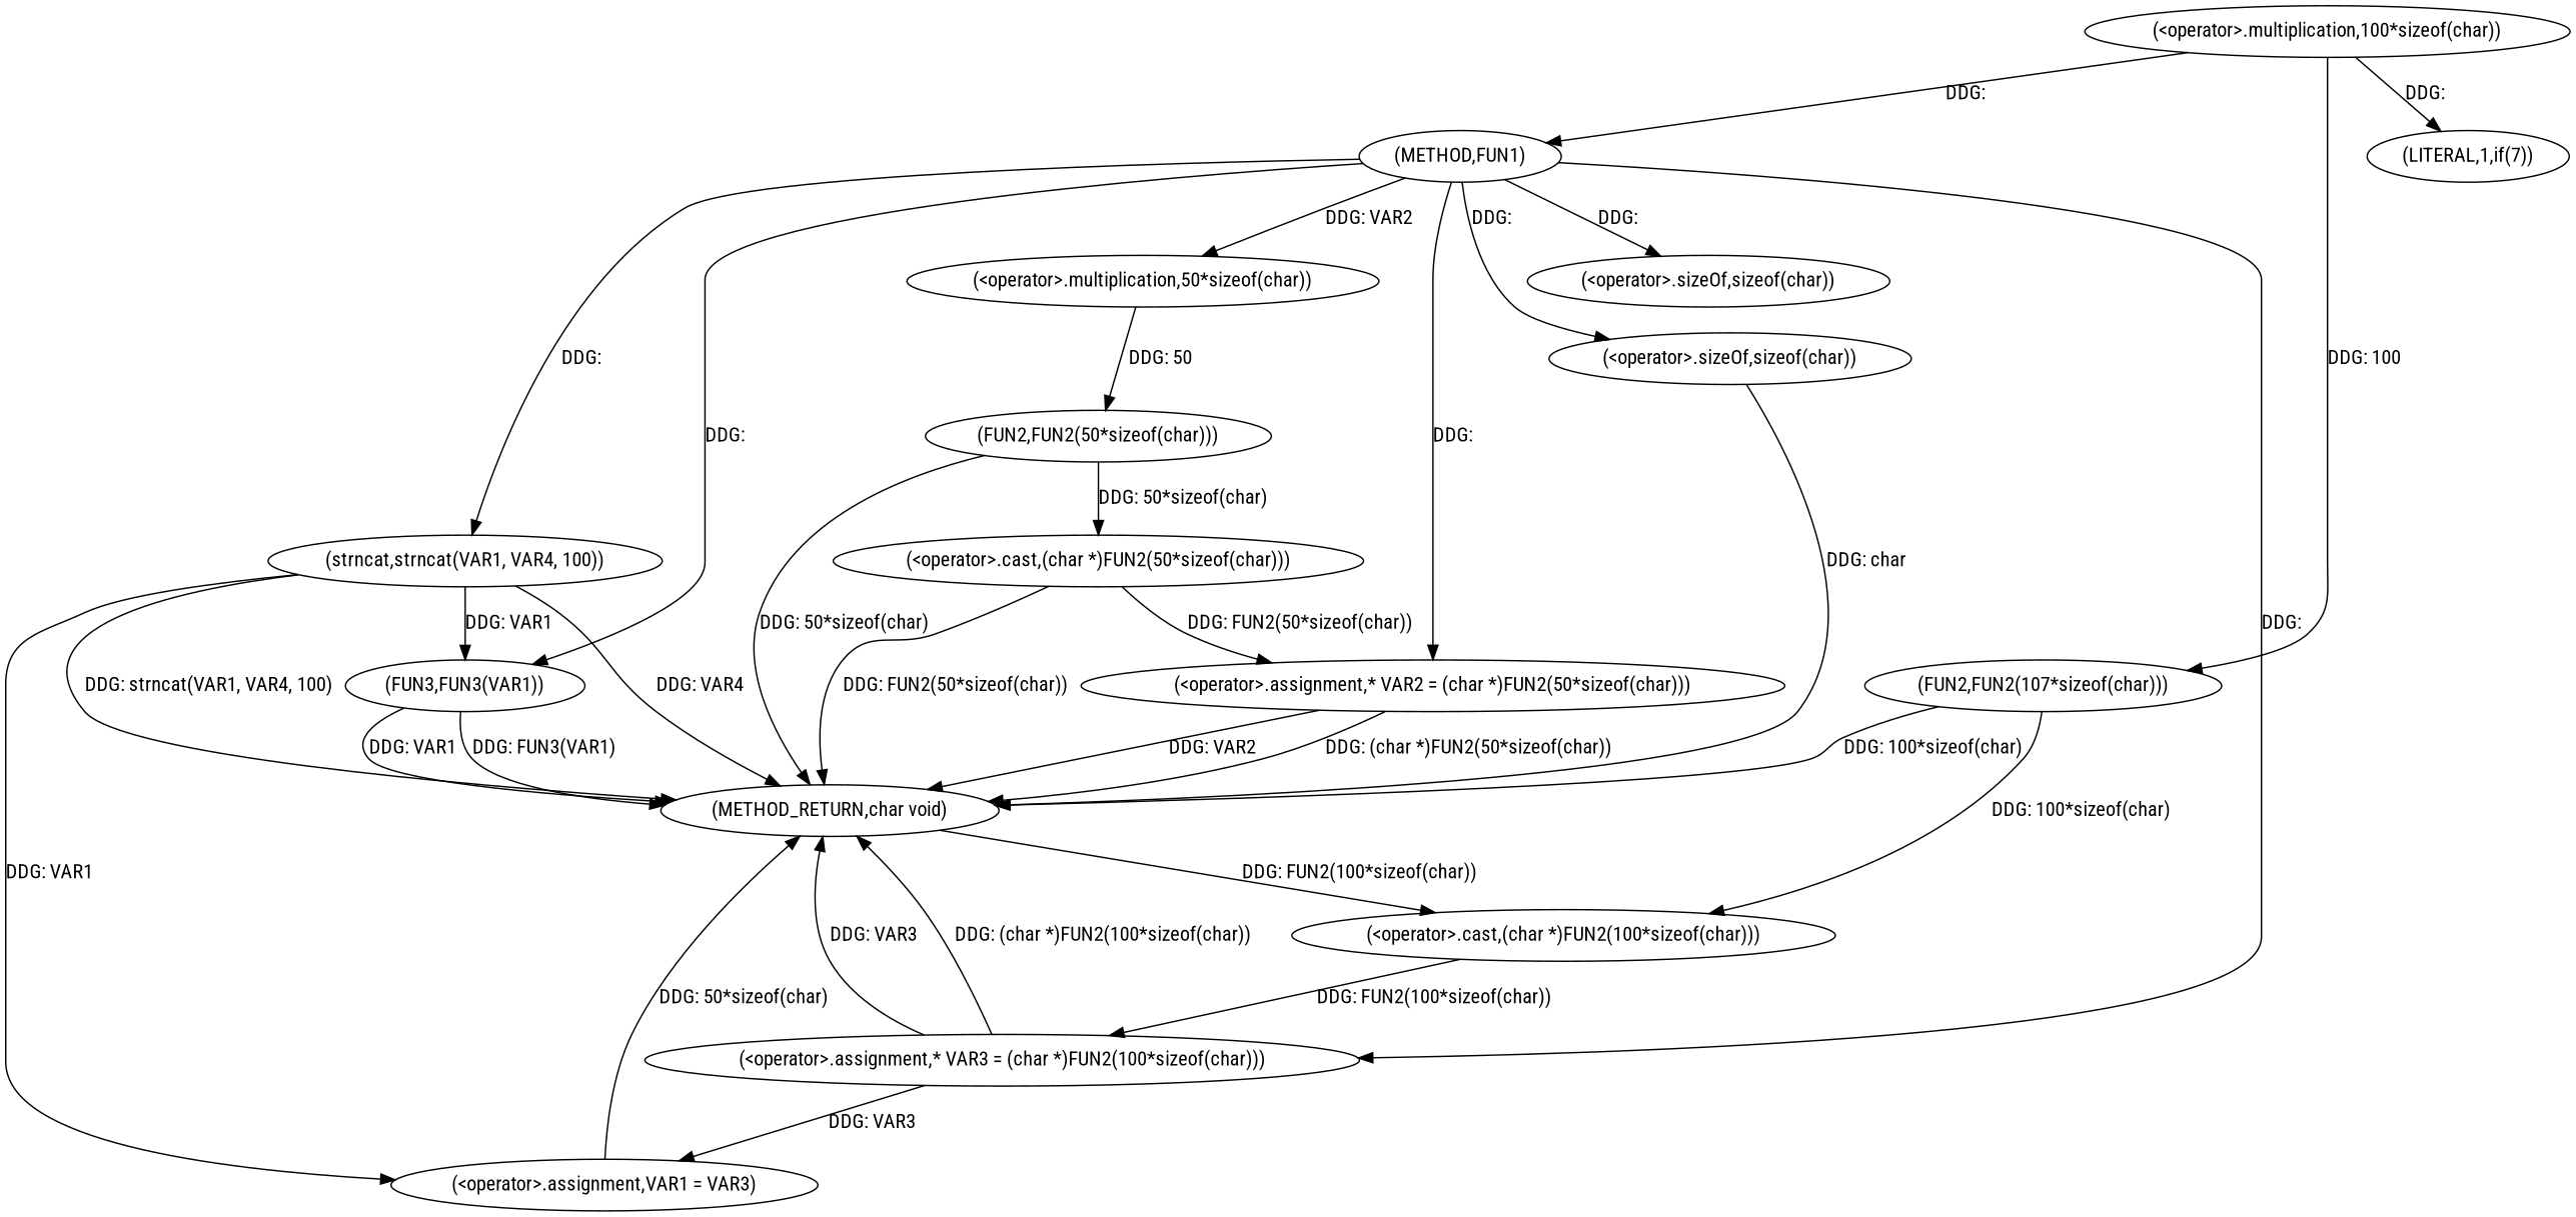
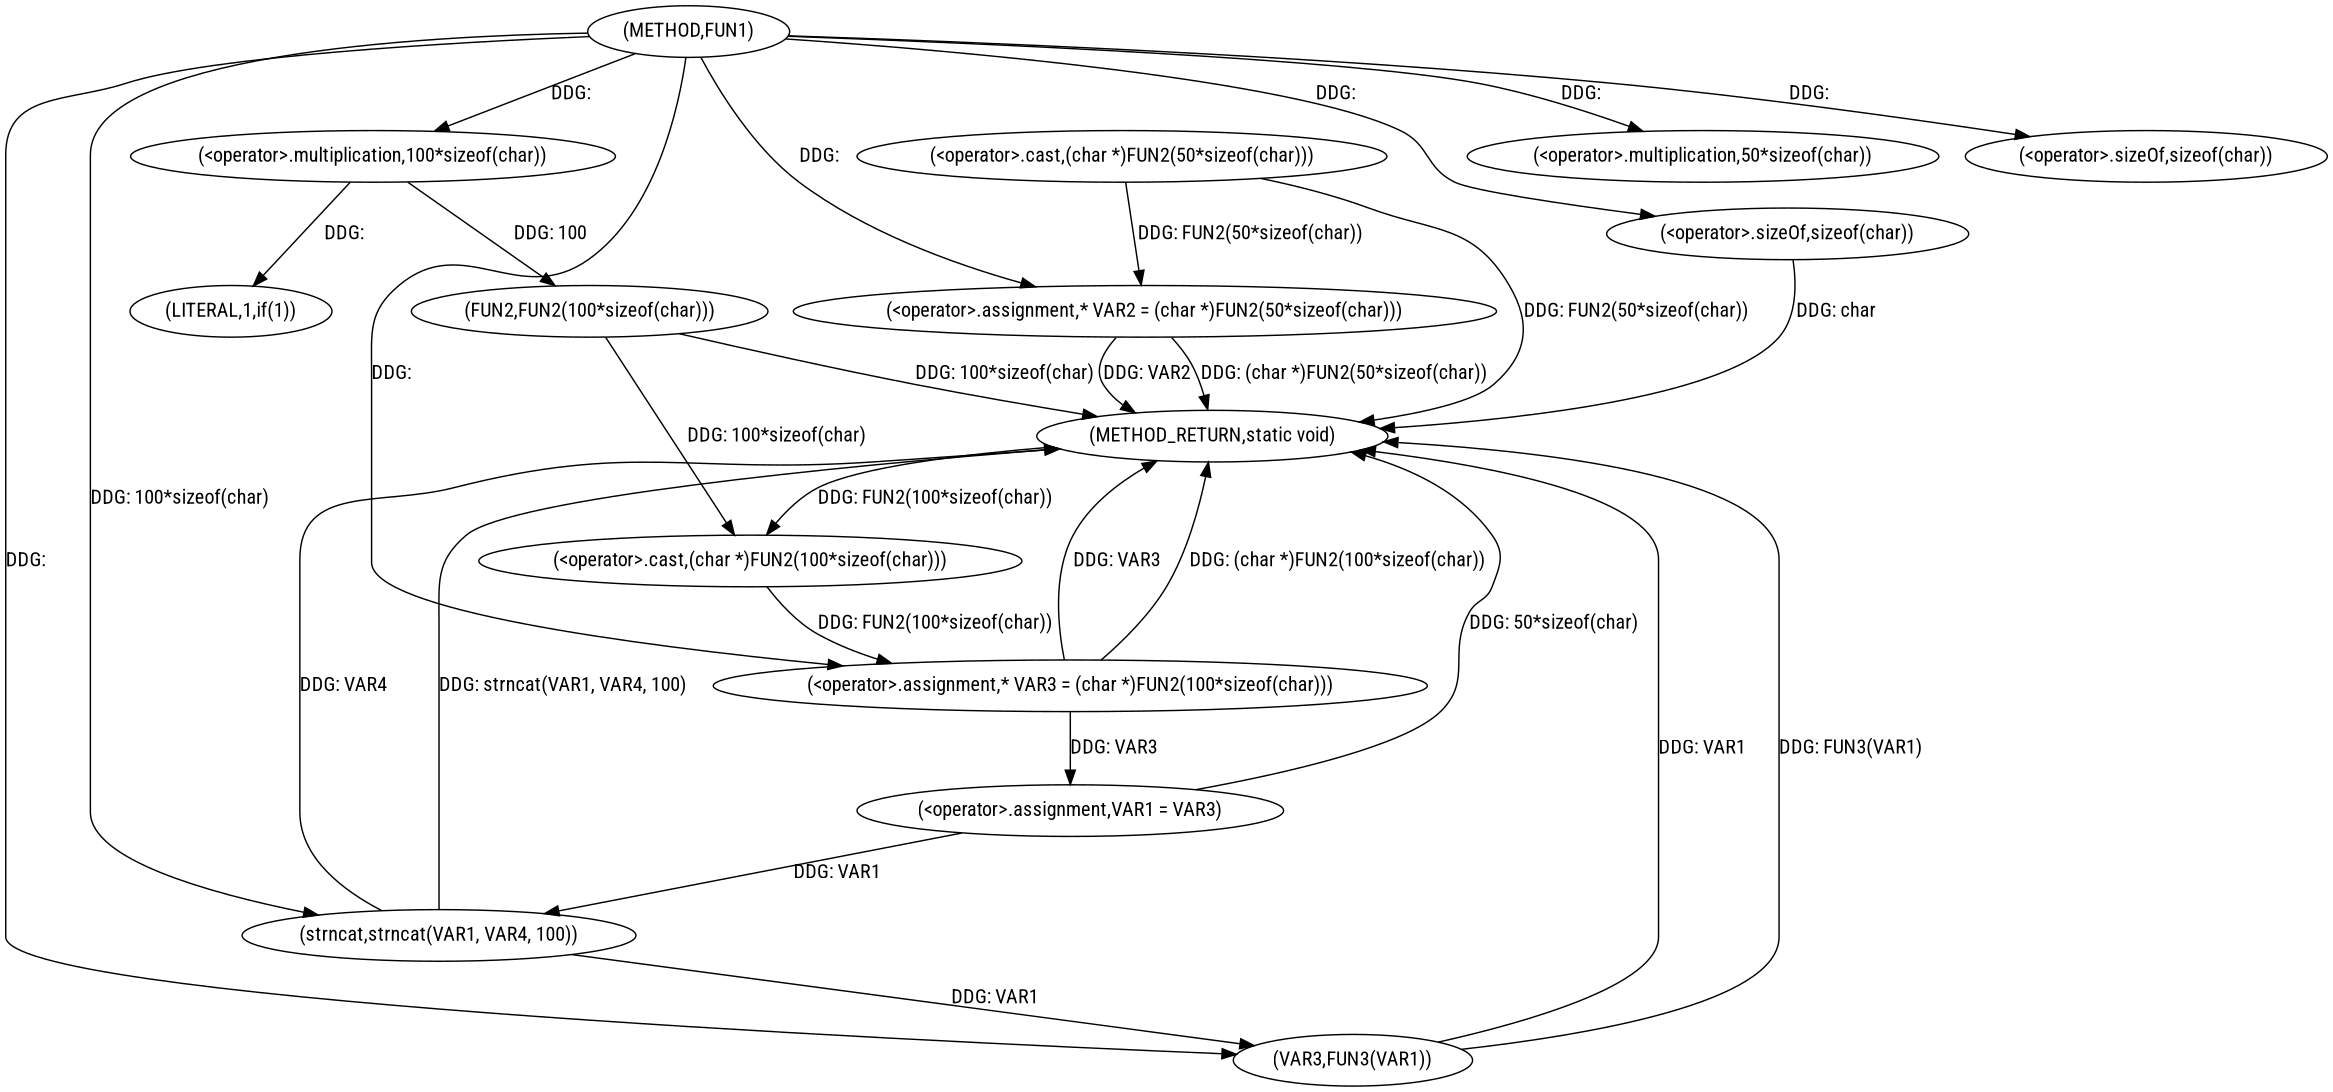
  digraph {
    fontname="Roboto Condensed"
    node [fontname="Roboto Condensed"]
    edge [fontname="Roboto Condensed"]
    n1 [label="(METHOD,FUN1)"]
    n2 [label="(<operator>.assignment,* VAR2 = (char *)FUN2(50*sizeof(char)))"]
    n3 [label="(<operator>.multiplication,50*sizeof(char))"]
    n4 [label="(<operator>.sizeOf,sizeof(char))"]
    n5 [label="(<operator>.assignment,* VAR3 = (char *)FUN2(100*sizeof(char)))"]
    n6 [label="(<operator>.multiplication,100*sizeof(char))"]
    n7 [label="(<operator>.sizeOf,sizeof(char))"]
    n8 [label="(strncat,strncat(VAR1, VAR4, 100))"]
-   n9 [label="(FUN3,FUN3(VAR1))"]
-   n10 [label="(METHOD_RETURN,char void)"]
-   n11 [label="(FUN2,FUN2(50*sizeof(char)))"]
+   n9 [label="(VAR3,FUN3(VAR1))"]
+   n10 [label="(METHOD_RETURN,static void)"]
    n12 [label="(<operator>.assignment,VAR1 = VAR3)"]
-   n13 [label="(LITERAL,1,if(7))"]
-   n14 [label="(FUN2,FUN2(107*sizeof(char)))"]
+   n13 [label="(LITERAL,1,if(1))"]
+   n14 [label="(FUN2,FUN2(100*sizeof(char)))"]
    n15 [label="(<operator>.cast,(char *)FUN2(100*sizeof(char)))"]
    n16 [label="(<operator>.cast,(char *)FUN2(50*sizeof(char)))"]
    n1 -> n2 [label="DDG: "]
-   n1 -> n3 [label="DDG: VAR2"]
+   n1 -> n3 [label="DDG: "]
    n1 -> n4 [label="DDG: "]
    n1 -> n5 [label="DDG: "]
-   n6 -> n1 [label="DDG: "]
+   n1 -> n6 [label="DDG: "]
    n1 -> n7 [label="DDG: "]
-   n1 -> n8 [label="DDG: "]
+   n1 -> n8 [label="DDG: 100*sizeof(char)"]
    n1 -> n9 [label="DDG: "]
    n2 -> n10 [label="DDG: VAR2"]
    n2 -> n10 [label="DDG: (char *)FUN2(50*sizeof(char))"]
-   n3 -> n11 [label="DDG: 50"]
    n5 -> n10 [label="DDG: (char *)FUN2(100*sizeof(char))"]
    n5 -> n10 [label="DDG: VAR3"]
    n5 -> n12 [label="DDG: VAR3"]
    n6 -> n13 [label="DDG: "]
    n6 -> n14 [label="DDG: 100"]
    n7 -> n10 [label="DDG: char"]
    n8 -> n9 [label="DDG: VAR1"]
    n8 -> n10 [label="DDG: VAR4"]
    n8 -> n10 [label="DDG: strncat(VAR1, VAR4, 100)"]
    n9 -> n10 [label="DDG: FUN3(VAR1)"]
    n9 -> n10 [label="DDG: VAR1"]
    n10 -> n15 [label="DDG: FUN2(100*sizeof(char))"]
-   n11 -> n10 [label="DDG: 50*sizeof(char)"]
-   n11 -> n16 [label="DDG: 50*sizeof(char)"]
-   n8 -> n12 [label="DDG: VAR1"]
+   n12 -> n8 [label="DDG: VAR1"]
    n12 -> n10 [label="DDG: 50*sizeof(char)"]
    n14 -> n10 [label="DDG: 100*sizeof(char)"]
    n14 -> n15 [label="DDG: 100*sizeof(char)"]
    n15 -> n5 [label="DDG: FUN2(100*sizeof(char))"]
    n16 -> n2 [label="DDG: FUN2(50*sizeof(char))"]
    n16 -> n10 [label="DDG: FUN2(50*sizeof(char))"]
  }
